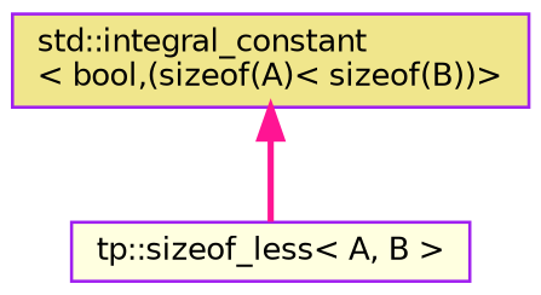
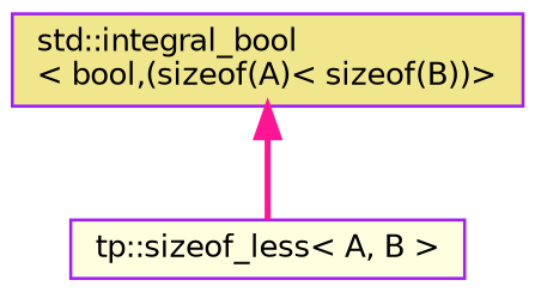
  digraph {
    rankdir=TB
    node [color=purple fontname=Helvetica fontsize=10 shape=record style=filled]
-   n1 [fillcolor=khaki height=0.2 label="std::integral_constant\l\< bool,(sizeof(A)\< sizeof(B))\>" width=0.4]
+   n1 [fillcolor=khaki height=0.2 label="std::integral_bool\l\< bool,(sizeof(A)\< sizeof(B))\>" width=0.4]
    n2 [fillcolor=lightyellow height=0.2 label="tp::sizeof_less\< A, B \>" width=0.4]
    n1 -> n2 [color=deeppink dir=back fontname=Helvetica fontsize=10 labelfontname=Helvetica labelfontsize=10 style=bold]
  }
